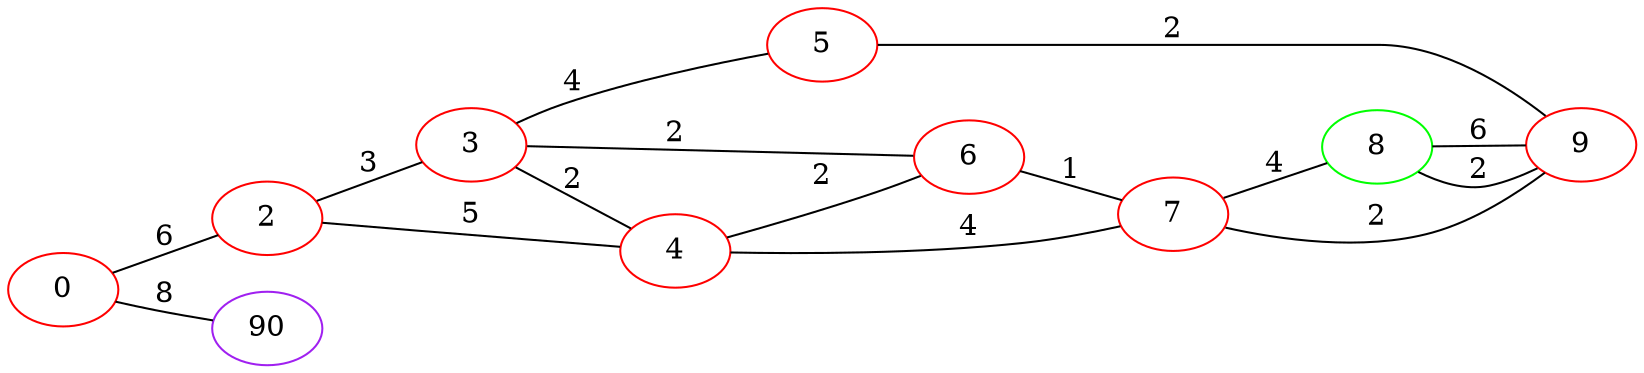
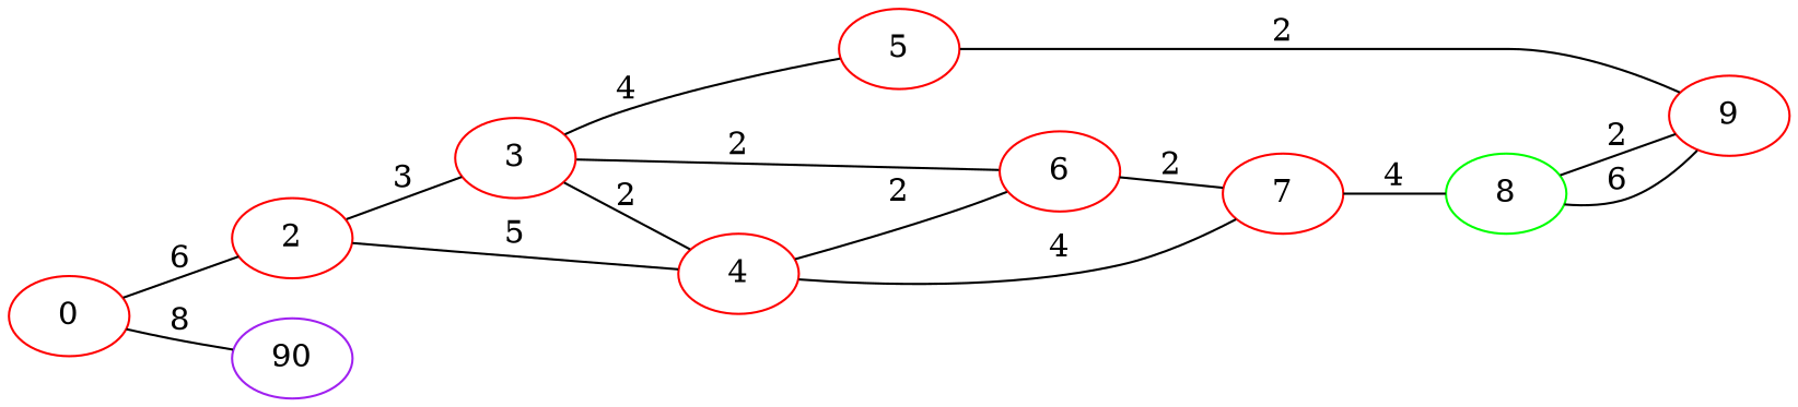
  graph {
    rankdir=LR
    node [color=red weight=1]
    0
    2
    n3 [color=purple label=90 weight=4]
    3
    4
    5
    6
    7
    9
    8 [color=green weight=2]
    0 -- 2 [label=6]
    0 -- n3 [label=8]
    2 -- 3 [label=3]
    2 -- 4 [label=5]
    3 -- 4 [label=2]
    3 -- 5 [label=4]
    3 -- 6 [label=2]
    4 -- 6 [label=2]
    4 -- 7 [label=4]
    5 -- 9 [label=2]
-   6 -- 7 [label=1]
-   7 -- 9 [label=2]
+   6 -- 7 [label=2]
    7 -- 8 [label=4]
    8 -- 9 [label=6]
    8 -- 9 [label=2]
  }
